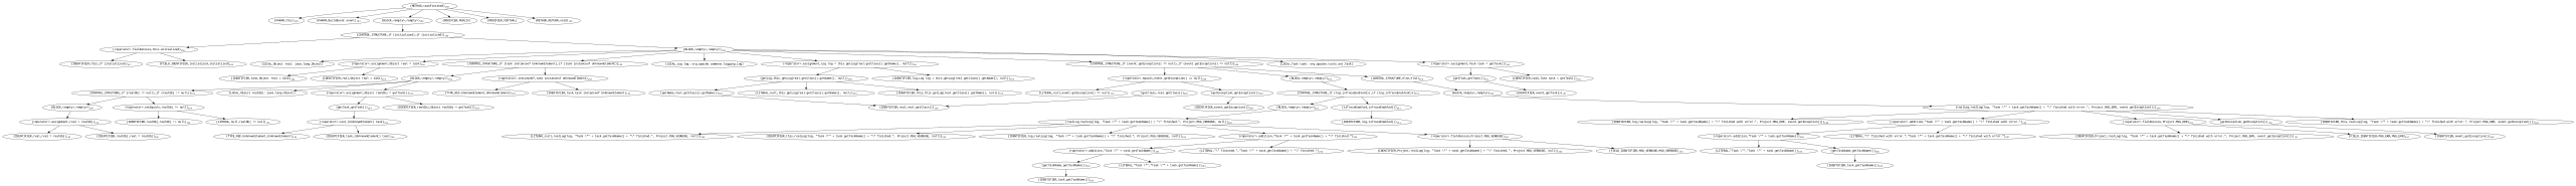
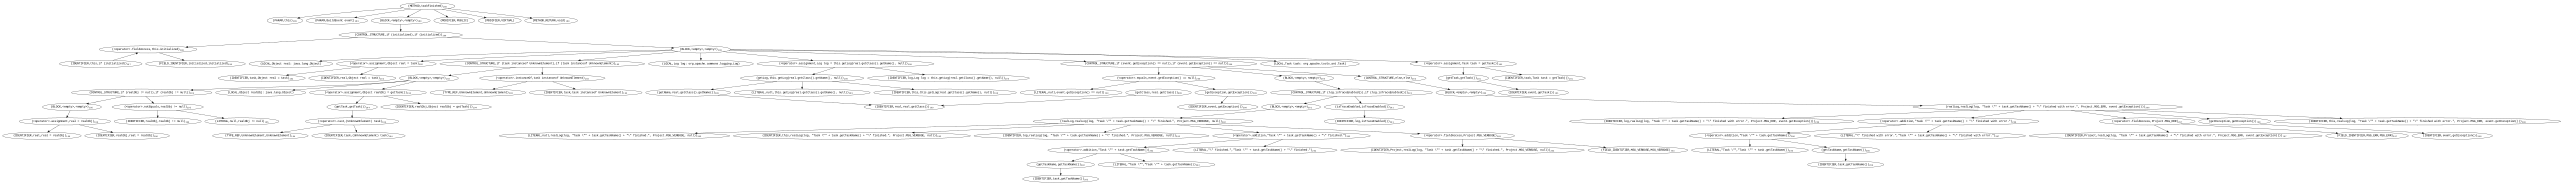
  digraph {
    fontname="Liberation Mono"
    node [fontname="Liberation Mono"]
    edge [fontname="Liberation Mono"]
    n1 [label=<(METHOD,taskFinished)<SUB>189</SUB>>]
    n2 [label=<(PARAM,this)<SUB>189</SUB>>]
    n3 [label=<(PARAM,BuildEvent event)<SUB>189</SUB>>]
    n4 [label=<(BLOCK,&lt;empty&gt;,&lt;empty&gt;)<SUB>189</SUB>>]
    n5 [label=<(MODIFIER,PUBLIC)>]
    n6 [label=<(MODIFIER,VIRTUAL)>]
    n7 [label=<(METHOD_RETURN,void)<SUB>189</SUB>>]
    n8 [label=<(CONTROL_STRUCTURE,if (initialized),if (initialized))<SUB>190</SUB>>]
    n9 [label=<(&lt;operator&gt;.fieldAccess,this.initialized)<SUB>190</SUB>>]
    n10 [label=<(BLOCK,&lt;empty&gt;,&lt;empty&gt;)<SUB>190</SUB>>]
    n11 [label=<(IDENTIFIER,this,if (initialized))<SUB>197</SUB>>]
    n12 [label=<(FIELD_IDENTIFIER,initialized,initialized)<SUB>190</SUB>>]
    n13 [label=<(LOCAL,Task task: org.apache.tools.ant.Task)>]
    n14 [label=<(&lt;operator&gt;.assignment,Task task = getTask())<SUB>191</SUB>>]
    n15 [label=<(LOCAL,Object real: java.lang.Object)>]
    n16 [label=<(&lt;operator&gt;.assignment,Object real = task)<SUB>192</SUB>>]
    n17 [label=<(CONTROL_STRUCTURE,if (task instanceof UnknownElement),if (task instanceof UnknownElement))<SUB>193</SUB>>]
    n18 [label=<(LOCAL,Log log: org.apache.commons.logging.Log)>]
    n19 [label=<(&lt;operator&gt;.assignment,Log log = this.getLog(real.getClass().getName(), null))<SUB>199</SUB>>]
    n20 [label=<(CONTROL_STRUCTURE,if (event.getException() == null),if (event.getException() == null))<SUB>200</SUB>>]
    n21 [label=<(IDENTIFIER,task,Task task = getTask())<SUB>191</SUB>>]
    n22 [label=<(getTask,getTask())<SUB>191</SUB>>]
    n23 [label=<(IDENTIFIER,real,Object real = task)<SUB>192</SUB>>]
    n24 [label=<(IDENTIFIER,task,Object real = task)<SUB>192</SUB>>]
    n25 [label=<(&lt;operator&gt;.instanceOf,task instanceof UnknownElement)<SUB>193</SUB>>]
    n26 [label=<(BLOCK,&lt;empty&gt;,&lt;empty&gt;)<SUB>193</SUB>>]
    n27 [label=<(IDENTIFIER,log,Log log = this.getLog(real.getClass().getName(), null))<SUB>199</SUB>>]
    n28 [label=<(getLog,this.getLog(real.getClass().getName(), null))<SUB>199</SUB>>]
    n29 [label=<(&lt;operator&gt;.equals,event.getException() == null)<SUB>200</SUB>>]
    n30 [label=<(BLOCK,&lt;empty&gt;,&lt;empty&gt;)<SUB>200</SUB>>]
    n31 [label=<(CONTROL_STRUCTURE,else,else)<SUB>205</SUB>>]
    n32 [label=<(IDENTIFIER,event,getTask())<SUB>191</SUB>>]
    n33 [label=<(IDENTIFIER,task,task instanceof UnknownElement)<SUB>193</SUB>>]
    n34 [label=<(TYPE_REF,UnknownElement,UnknownElement)<SUB>193</SUB>>]
    n35 [label=<(LOCAL,Object realObj: java.lang.Object)>]
    n36 [label=<(&lt;operator&gt;.assignment,Object realObj = getTask())<SUB>194</SUB>>]
    n37 [label=<(CONTROL_STRUCTURE,if (realObj != null),if (realObj != null))<SUB>195</SUB>>]
    n38 [label=<(IDENTIFIER,realObj,Object realObj = getTask())<SUB>194</SUB>>]
    n39 [label=<(getTask,getTask())<SUB>194</SUB>>]
    n40 [label=<(&lt;operator&gt;.notEquals,realObj != null)<SUB>195</SUB>>]
    n41 [label=<(BLOCK,&lt;empty&gt;,&lt;empty&gt;)<SUB>195</SUB>>]
    n42 [label=<(&lt;operator&gt;.cast,(UnknownElement) task)<SUB>194</SUB>>]
    n43 [label=<(TYPE_REF,UnknownElement,UnknownElement)<SUB>194</SUB>>]
    n44 [label=<(IDENTIFIER,task,(UnknownElement) task)<SUB>194</SUB>>]
    n45 [label=<(IDENTIFIER,realObj,realObj != null)<SUB>195</SUB>>]
    n46 [label=<(LITERAL,null,realObj != null)<SUB>195</SUB>>]
    n47 [label=<(&lt;operator&gt;.assignment,real = realObj)<SUB>196</SUB>>]
    n48 [label=<(IDENTIFIER,real,real = realObj)<SUB>196</SUB>>]
    n49 [label=<(IDENTIFIER,realObj,real = realObj)<SUB>196</SUB>>]
    n50 [label=<(IDENTIFIER,this,this.getLog(real.getClass().getName(), null))<SUB>199</SUB>>]
    n51 [label=<(getName,real.getClass().getName())<SUB>199</SUB>>]
    n52 [label=<(LITERAL,null,this.getLog(real.getClass().getName(), null))<SUB>199</SUB>>]
    n53 [label=<(IDENTIFIER,real,real.getClass())<SUB>199</SUB>>]
    n54 [label=<(getClass,real.getClass())<SUB>999</SUB>>]
    n55 [label=<(getException,getException())<SUB>200</SUB>>]
    n56 [label=<(LITERAL,null,event.getException() == null)<SUB>200</SUB>>]
    n57 [label=<(CONTROL_STRUCTURE,if (log.isTraceEnabled()),if (log.isTraceEnabled()))<SUB>201</SUB>>]
    n58 [label=<(BLOCK,&lt;empty&gt;,&lt;empty&gt;)<SUB>205</SUB>>]
    n59 [label=<(IDENTIFIER,event,getException())<SUB>200</SUB>>]
    n60 [label=<(isTraceEnabled,isTraceEnabled())<SUB>201</SUB>>]
    n61 [label=<(BLOCK,&lt;empty&gt;,&lt;empty&gt;)<SUB>201</SUB>>]
    n62 [label=<(IDENTIFIER,log,isTraceEnabled())<SUB>201</SUB>>]
    n63 [label=<(realLog,realLog(log, &quot;Task \&quot;&quot; + task.getTaskName() + &quot;\&quot; finished.&quot;, Project.MSG_VERBOSE, null))<SUB>202</SUB>>]
    n64 [label=<(IDENTIFIER,this,realLog(log, &quot;Task \&quot;&quot; + task.getTaskName() + &quot;\&quot; finished.&quot;, Project.MSG_VERBOSE, null))<SUB>202</SUB>>]
    n65 [label=<(IDENTIFIER,log,realLog(log, &quot;Task \&quot;&quot; + task.getTaskName() + &quot;\&quot; finished.&quot;, Project.MSG_VERBOSE, null))<SUB>202</SUB>>]
    n66 [label=<(&lt;operator&gt;.addition,&quot;Task \&quot;&quot; + task.getTaskName() + &quot;\&quot; finished.&quot;)<SUB>202</SUB>>]
    n67 [label=<(&lt;operator&gt;.fieldAccess,Project.MSG_VERBOSE)<SUB>203</SUB>>]
    n68 [label=<(LITERAL,null,realLog(log, &quot;Task \&quot;&quot; + task.getTaskName() + &quot;\&quot; finished.&quot;, Project.MSG_VERBOSE, null))<SUB>203</SUB>>]
    n69 [label=<(&lt;operator&gt;.addition,&quot;Task \&quot;&quot; + task.getTaskName())<SUB>202</SUB>>]
    n70 [label=<(LITERAL,&quot;\&quot; finished.&quot;,&quot;Task \&quot;&quot; + task.getTaskName() + &quot;\&quot; finished.&quot;)<SUB>202</SUB>>]
    n71 [label=<(IDENTIFIER,Project,realLog(log, &quot;Task \&quot;&quot; + task.getTaskName() + &quot;\&quot; finished.&quot;, Project.MSG_VERBOSE, null))<SUB>203</SUB>>]
    n72 [label=<(FIELD_IDENTIFIER,MSG_VERBOSE,MSG_VERBOSE)<SUB>203</SUB>>]
    n73 [label=<(LITERAL,&quot;Task \&quot;&quot;,&quot;Task \&quot;&quot; + task.getTaskName())<SUB>202</SUB>>]
    n74 [label=<(getTaskName,getTaskName())<SUB>202</SUB>>]
    n75 [label=<(IDENTIFIER,task,getTaskName())<SUB>202</SUB>>]
    n76 [label=<(realLog,realLog(log, &quot;Task \&quot;&quot; + task.getTaskName() + &quot;\&quot; finished with error.&quot;, Project.MSG_ERR, event.getException()))<SUB>206</SUB>>]
    n77 [label=<(IDENTIFIER,this,realLog(log, &quot;Task \&quot;&quot; + task.getTaskName() + &quot;\&quot; finished with error.&quot;, Project.MSG_ERR, event.getException()))<SUB>206</SUB>>]
    n78 [label=<(IDENTIFIER,log,realLog(log, &quot;Task \&quot;&quot; + task.getTaskName() + &quot;\&quot; finished with error.&quot;, Project.MSG_ERR, event.getException()))<SUB>206</SUB>>]
    n79 [label=<(&lt;operator&gt;.addition,&quot;Task \&quot;&quot; + task.getTaskName() + &quot;\&quot; finished with error.&quot;)<SUB>206</SUB>>]
    n80 [label=<(&lt;operator&gt;.fieldAccess,Project.MSG_ERR)<SUB>207</SUB>>]
    n81 [label=<(getException,getException())<SUB>208</SUB>>]
    n82 [label=<(&lt;operator&gt;.addition,&quot;Task \&quot;&quot; + task.getTaskName())<SUB>206</SUB>>]
    n83 [label=<(LITERAL,&quot;\&quot; finished with error.&quot;,&quot;Task \&quot;&quot; + task.getTaskName() + &quot;\&quot; finished with error.&quot;)<SUB>207</SUB>>]
    n84 [label=<(IDENTIFIER,Project,realLog(log, &quot;Task \&quot;&quot; + task.getTaskName() + &quot;\&quot; finished with error.&quot;, Project.MSG_ERR, event.getException()))<SUB>207</SUB>>]
    n85 [label=<(FIELD_IDENTIFIER,MSG_ERR,MSG_ERR)<SUB>207</SUB>>]
    n86 [label=<(IDENTIFIER,event,getException())<SUB>208</SUB>>]
    n87 [label=<(LITERAL,&quot;Task \&quot;&quot;,&quot;Task \&quot;&quot; + task.getTaskName())<SUB>206</SUB>>]
    n88 [label=<(getTaskName,getTaskName())<SUB>206</SUB>>]
    n89 [label=<(IDENTIFIER,task,getTaskName())<SUB>206</SUB>>]
    n1 -> n2
    n1 -> n3
    n1 -> n4
    n1 -> n5
    n1 -> n6
    n1 -> n7
    n4 -> n8
    n8 -> n9
    n8 -> n10
-   n9 -> n11
+   n11 -> n9
    n9 -> n12
    n10 -> n13
    n10 -> n14
    n10 -> n15
    n10 -> n16
    n10 -> n17
    n10 -> n18
    n10 -> n19
    n10 -> n20
    n14 -> n21
    n14 -> n22
    n16 -> n23
    n16 -> n24
    n17 -> n25
    n17 -> n26
    n19 -> n27
    n19 -> n28
    n20 -> n29
    n20 -> n30
    n20 -> n31
    n22 -> n32
    n25 -> n33
    n25 -> n34
    n26 -> n35
    n26 -> n36
    n26 -> n37
    n28 -> n50
    n28 -> n51
    n28 -> n52
    n29 -> n55
    n29 -> n56
    n30 -> n57
    n31 -> n58
    n36 -> n38
    n36 -> n39
    n37 -> n40
    n37 -> n41
    n39 -> n42
    n40 -> n45
    n40 -> n46
    n41 -> n47
    n42 -> n43
    n42 -> n44
    n47 -> n48
    n47 -> n49
    n51 -> n53
    n54 -> n53
    n55 -> n59
    n57 -> n60
    n57 -> n61
    n58 -> n76
    n60 -> n62
    n61 -> n63
    n63 -> n64
    n63 -> n65
    n63 -> n66
    n63 -> n67
    n63 -> n68
    n66 -> n69
    n66 -> n70
    n67 -> n71
    n67 -> n72
    n69 -> n73
    n69 -> n74
    n74 -> n75
    n76 -> n77
    n76 -> n78
    n76 -> n79
    n76 -> n80
    n76 -> n81
    n79 -> n82
    n79 -> n83
    n80 -> n84
    n80 -> n85
    n81 -> n86
    n82 -> n87
    n82 -> n88
    n88 -> n89
  }
